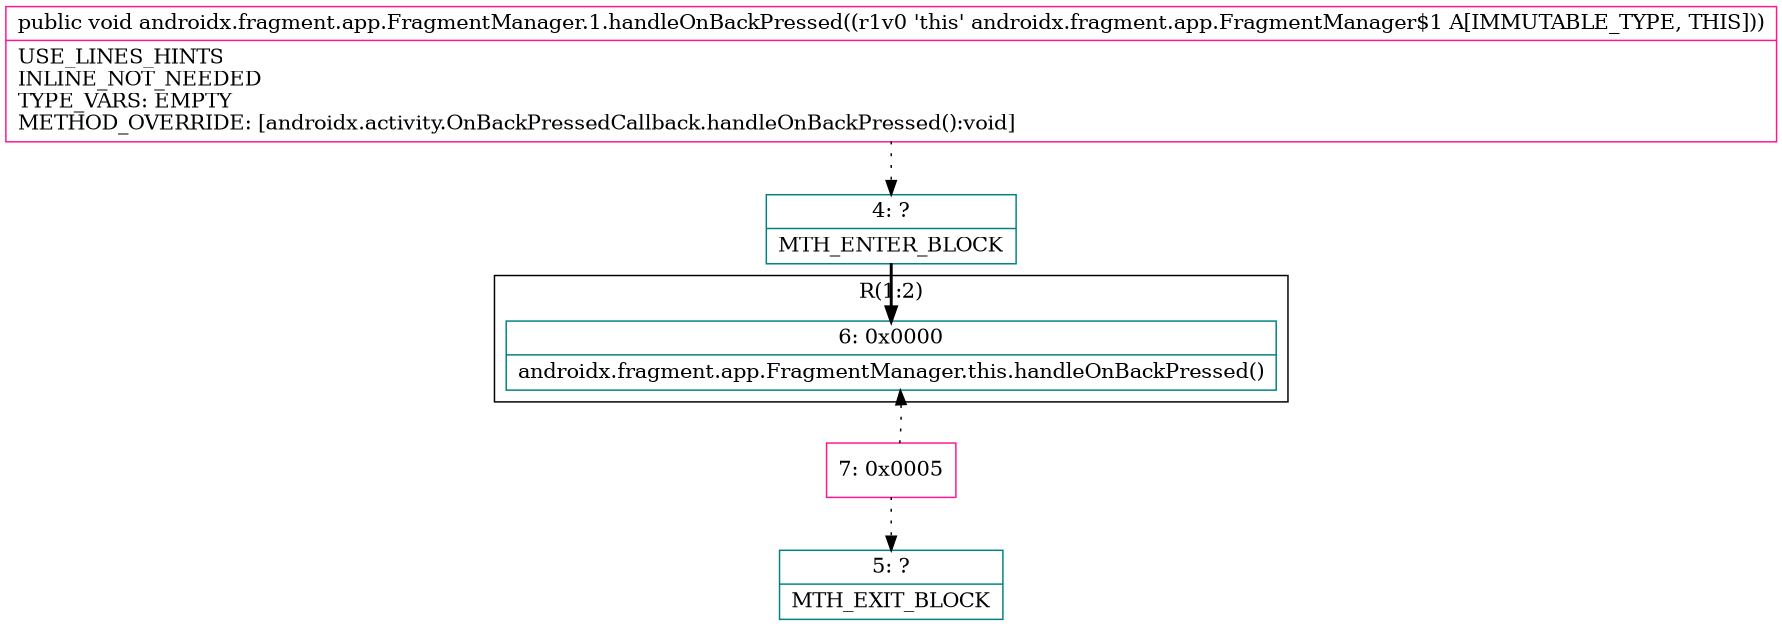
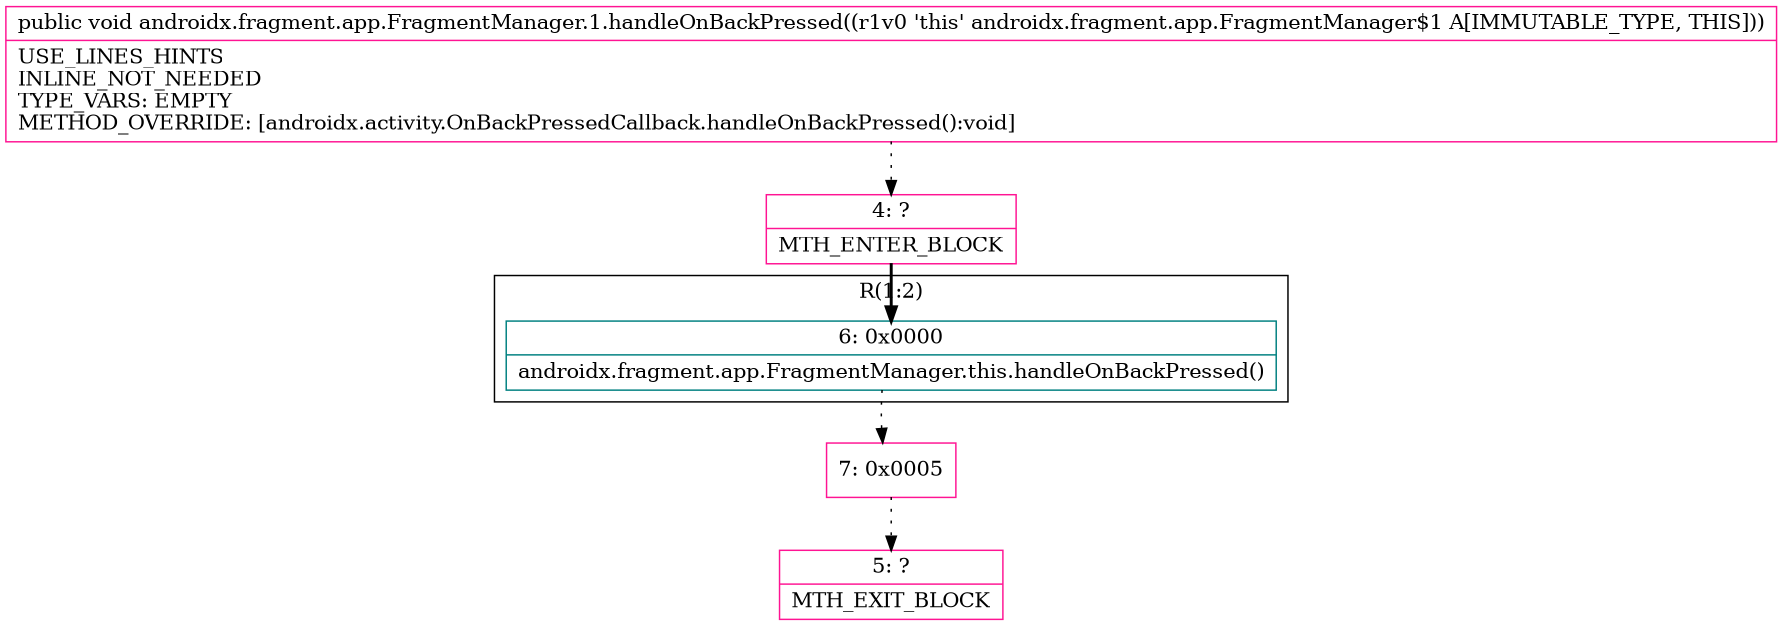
  digraph {
    node [color=deeppink shape=record]
    edge [style=dotted]
    n1 [color=teal label="{6\:\ 0x0000|androidx.fragment.app.FragmentManager.this.handleOnBackPressed()\l}"]
    n2 [label="{7\:\ 0x0005}"]
-   n3 [color=teal label="{5\:\ ?|MTH_EXIT_BLOCK\l}"]
-   n4 [color=teal label="{4\:\ ?|MTH_ENTER_BLOCK\l}"]
+   n3 [label="{5\:\ ?|MTH_EXIT_BLOCK\l}"]
+   n4 [label="{4\:\ ?|MTH_ENTER_BLOCK\l}"]
    n5 [label="{public void androidx.fragment.app.FragmentManager.1.handleOnBackPressed((r1v0 'this' androidx.fragment.app.FragmentManager$1 A[IMMUTABLE_TYPE, THIS]))  | USE_LINES_HINTS\lINLINE_NOT_NEEDED\lTYPE_VARS: EMPTY\lMETHOD_OVERRIDE: [androidx.activity.OnBackPressedCallback.handleOnBackPressed():void]\l}"]
    subgraph cluster_1 {
      label="R(1:2)"
      n1
    }
-   n2 -> n1
+   n1 -> n2
    n2 -> n3
    n4 -> n1 [style=bold]
    n5 -> n4
  }
